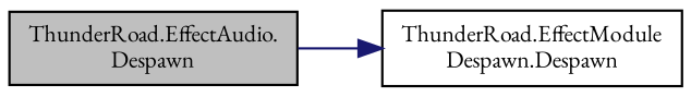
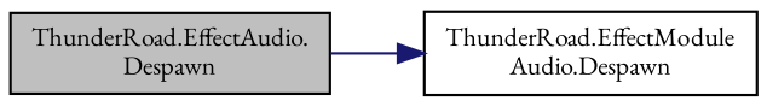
  digraph {
    rankdir=LR
    fontname="EB Garamond"
    node [color=black fontname="EB Garamond" fontsize=10 shape=record style=filled]
    n1 [fillcolor=grey75 fontcolor=black height=0.2 label="ThunderRoad.EffectAudio.\lDespawn" width=0.4]
-   n2 [fillcolor=white height=0.2 label="ThunderRoad.EffectModule\lDespawn.Despawn" width=0.4]
+   n2 [fillcolor=white height=0.2 label="ThunderRoad.EffectModule\lAudio.Despawn" width=0.4]
    n1 -> n2 [color=midnightblue fontname="EB Garamond" fontsize=10 labelfontname=Helvetica labelfontsize=10 style=solid]
  }
